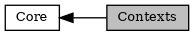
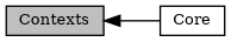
  digraph {
    rankdir=LR
    fontname="DejaVu Serif"
    node [color=black fontname="DejaVu Serif" fontsize=10 shape=box]
    n1 [height=0.2 label=Core width=0.4]
    n2 [fillcolor=grey75 fontcolor=black height=0.2 label=Contexts style=filled width=0.4]
-   n1 -> n2 [dir=back fontname="DejaVu Serif" fontsize=10 labelfontname=Helvetica labelfontsize=10 shape=plaintext style=solid]
+   n2 -> n1 [dir=back fontname="DejaVu Serif" fontsize=10 labelfontname=Helvetica labelfontsize=10 shape=plaintext style=solid]
  }
